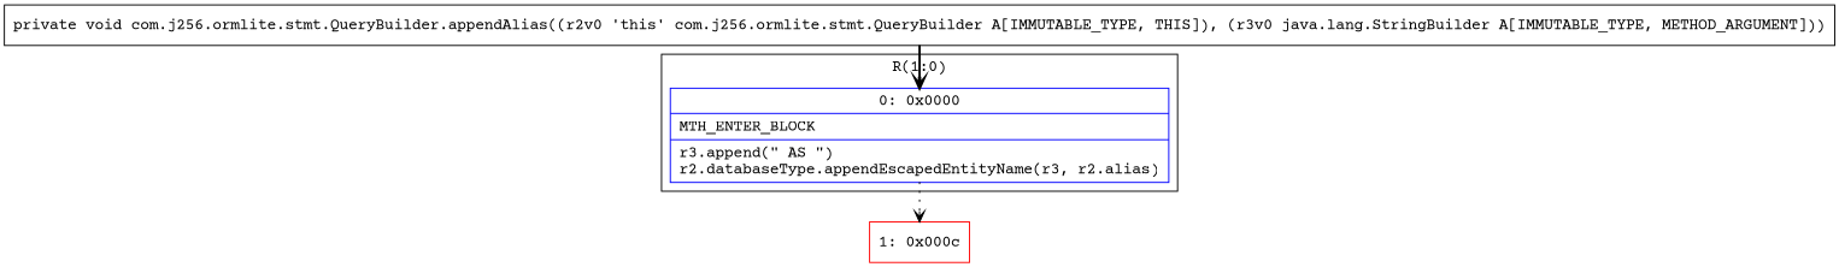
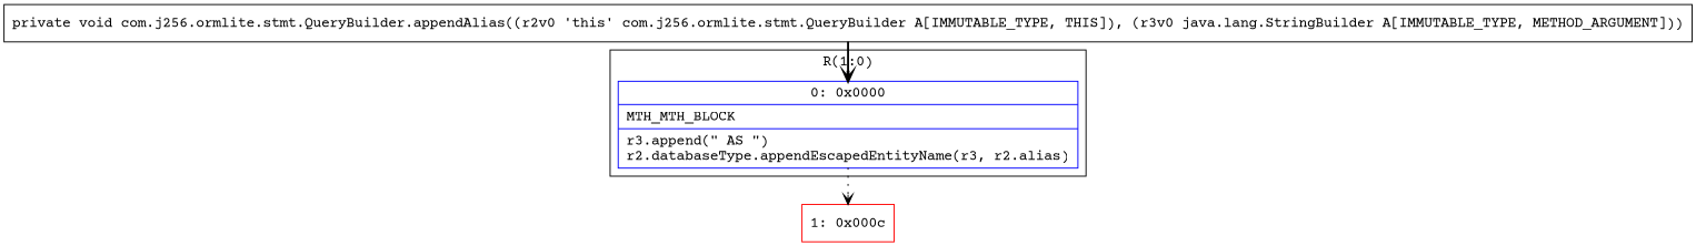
  digraph {
    fontname="Courier Prime"
    node [shape=record fontname="Courier Prime"]
    edge [arrowhead=vee fontname="Courier Prime"]
-   n1 [color=blue label="{0\:\ 0x0000|MTH_ENTER_BLOCK\l|r3.append(\" AS \")\lr2.databaseType.appendEscapedEntityName(r3, r2.alias)\l}"]
+   n1 [color=blue label="{0\:\ 0x0000|MTH_MTH_BLOCK\l|r3.append(\" AS \")\lr2.databaseType.appendEscapedEntityName(r3, r2.alias)\l}"]
    n2 [color=red label="{1\:\ 0x000c}"]
    n3 [label="{private void com.j256.ormlite.stmt.QueryBuilder.appendAlias((r2v0 'this' com.j256.ormlite.stmt.QueryBuilder A[IMMUTABLE_TYPE, THIS]), (r3v0 java.lang.StringBuilder A[IMMUTABLE_TYPE, METHOD_ARGUMENT])) }"]
    subgraph cluster_1 {
      label="R(1:0)"
      n1
    }
    n1 -> n2 [style=dotted]
    n3 -> n1 [style=bold]
  }
